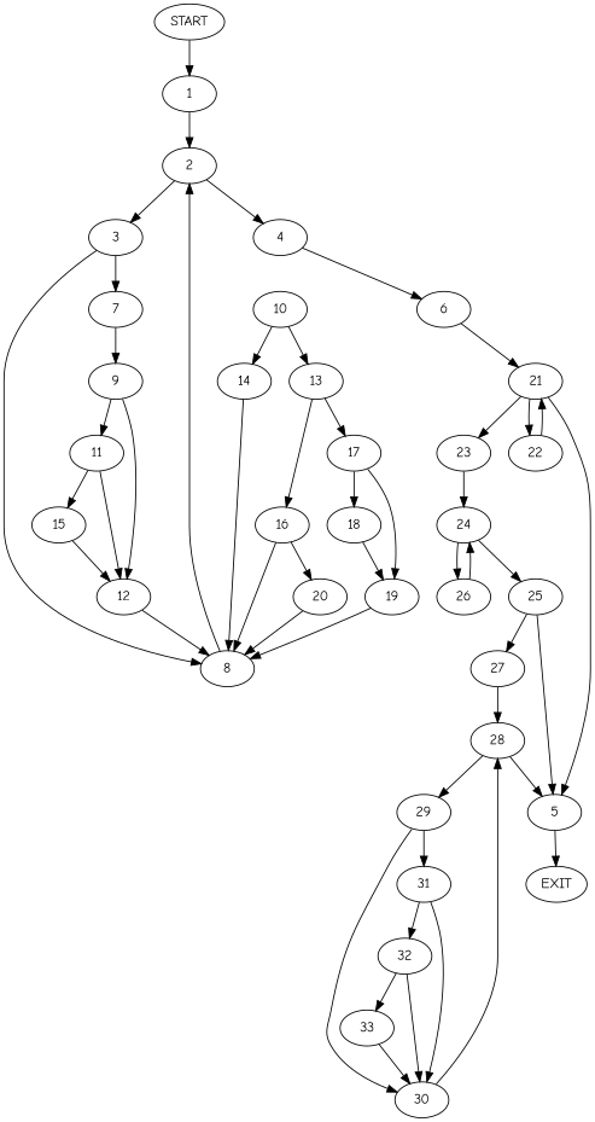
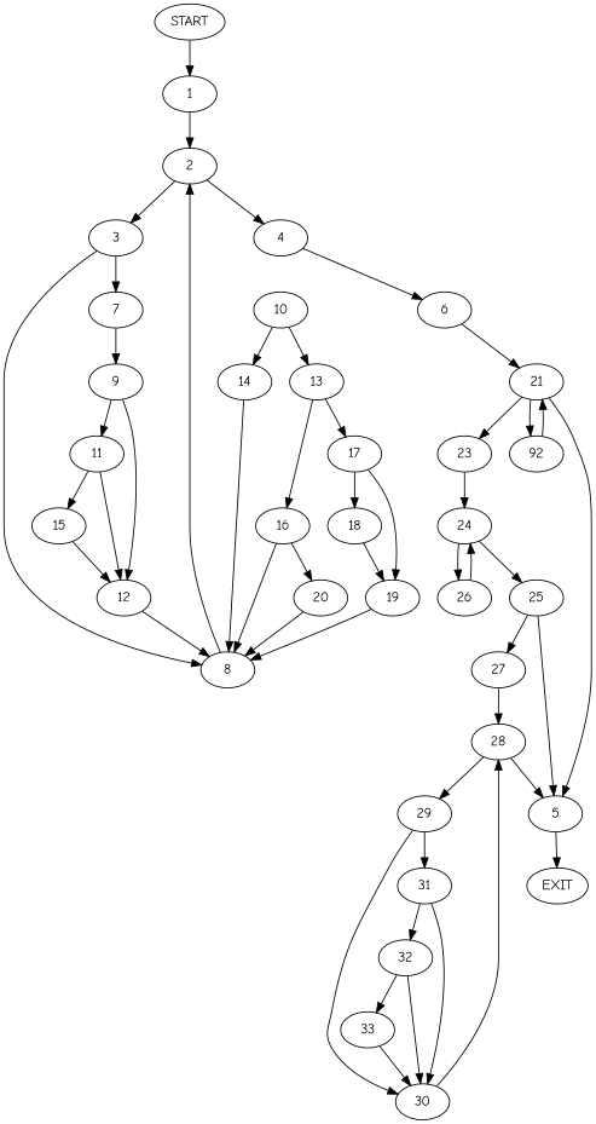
  digraph {
    fontname="Comic Neue"
    node [fontname="Comic Neue"]
    edge [fontname="Comic Neue"]
    n1 [label=START]
    1
    2
    n4 [label=EXIT]
    3
    4
    7
    8
    6
    9
    5
    21
-   22
+   22 [label=92]
    23
    11
    12
    10
    13
    14
    15
    16
    17
    20
    18
    19
    24
    25
    26
    27
    28
    29
    30
    31
    32
    33
    n1 -> 1
    1 -> 2
    2 -> 3
    2 -> 4
    3 -> 7
    3 -> 8
    4 -> 6
    7 -> 9
    8 -> 2
    6 -> 21
    9 -> 11
    9 -> 12
    5 -> n4
    21 -> 5
    21 -> 22
    21 -> 23
    22 -> 21
    23 -> 24
    11 -> 12
    11 -> 15
    12 -> 8
    10 -> 13
    10 -> 14
    13 -> 16
    13 -> 17
    14 -> 8
    15 -> 12
    16 -> 8
    16 -> 20
    17 -> 18
    17 -> 19
    20 -> 8
    18 -> 19
    19 -> 8
    24 -> 25
    24 -> 26
    25 -> 5
    25 -> 27
    26 -> 24
    27 -> 28
    28 -> 5
    28 -> 29
    29 -> 30
    29 -> 31
    30 -> 28
    31 -> 30
    31 -> 32
    32 -> 30
    32 -> 33
    33 -> 30
  }
